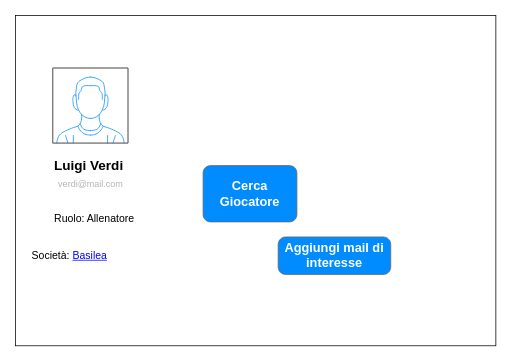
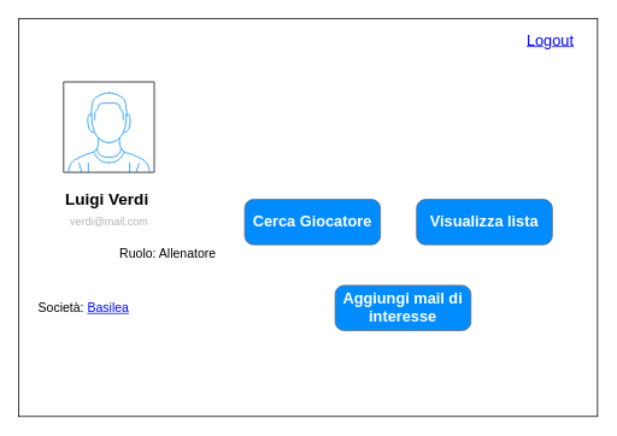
  <mxCell id="0" />
  <mxCell id="1" parent="0" />
  <mxCell id="2" value="" style="rounded=0;whiteSpace=wrap;html=1;" parent="1" vertex="1"><mxGeometry x="20" y="20" width="640" height="440" as="geometry" /></mxCell>
  <mxCell id="3" value="" style="verticalLabelPosition=bottom;shadow=0;dashed=0;align=center;html=1;verticalAlign=top;strokeWidth=1;shape=mxgraph.mockup.containers.userMale;strokeColor=#666666;strokeColor2=#008cff;" parent="1" vertex="1"><mxGeometry x="70" y="90" width="100" height="100" as="geometry" /></mxCell>
  <mxCell id="4" value="&lt;font style=&quot;font-size: 18px&quot;&gt;&lt;b&gt;Luigi Verdi&lt;/b&gt;&lt;/font&gt;" style="text;html=1;strokeColor=none;fillColor=none;align=left;verticalAlign=middle;whiteSpace=wrap;rounded=0;" parent="1" vertex="1"><mxGeometry x="70" y="200" width="110" height="40" as="geometry" /></mxCell>
- <mxCell id="5" value="&lt;font style=&quot;font-size: 14px&quot;&gt;Ruolo: Allenatore&amp;nbsp;&lt;/font&gt;" style="text;html=1;align=left;verticalAlign=middle;resizable=0;points=[];autosize=1;" parent="1" vertex="1"><mxGeometry x="70" y="280" width="130" height="20" as="geometry" /></mxCell>
+ <mxCell id="5" value="&lt;font style=&quot;font-size: 14px&quot;&gt;Ruolo: Allenatore&amp;nbsp;&lt;/font&gt;" style="text;html=1;align=left;verticalAlign=middle;resizable=0;points=[];autosize=1;" parent="1" vertex="1"><mxGeometry x="130" y="270" width="130" height="20" as="geometry" /></mxCell>
  <mxCell id="6" value="&lt;font style=&quot;font-size: 14px&quot;&gt;Società:&amp;nbsp;&lt;font color=&quot;#0000ff&quot;&gt;&lt;u&gt;Basilea&lt;/u&gt;&lt;/font&gt;&lt;/font&gt;" style="text;html=1;align=left;verticalAlign=middle;resizable=0;points=[];autosize=1;" parent="1" vertex="1"><mxGeometry x="40" y="330" width="120" height="20" as="geometry" /></mxCell>
- <mxCell id="7" value="Cerca Giocatore" style="strokeWidth=1;shadow=0;dashed=0;align=center;html=1;shape=mxgraph.mockup.buttons.button;strokeColor=#666666;fontColor=#ffffff;mainText=;buttonStyle=round;fontSize=17;fontStyle=1;fillColor=#008cff;whiteSpace=wrap;" parent="1" vertex="1"><mxGeometry x="270" y="220" width="125" height="75" as="geometry" /></mxCell>
+ <mxCell id="7" value="Cerca Giocatore" style="strokeWidth=1;shadow=0;dashed=0;align=center;html=1;shape=mxgraph.mockup.buttons.button;strokeColor=#666666;fontColor=#ffffff;mainText=;buttonStyle=round;fontSize=17;fontStyle=1;fillColor=#008cff;whiteSpace=wrap;" parent="1" vertex="1"><mxGeometry x="270" y="220" width="150" height="50" as="geometry" /></mxCell>
+ <mxCell id="8" value="Visualizza lista" style="strokeWidth=1;shadow=0;dashed=0;align=center;html=1;shape=mxgraph.mockup.buttons.button;strokeColor=#666666;fontColor=#ffffff;mainText=;buttonStyle=round;fontSize=17;fontStyle=1;fillColor=#008cff;whiteSpace=wrap;" parent="1" vertex="1"><mxGeometry x="460" y="220" width="150" height="50" as="geometry" /></mxCell>
  <mxCell id="9" value="&lt;font color=&quot;#b3b3b3&quot;&gt;verdi@mail.com&lt;/font&gt;" style="text;html=1;align=center;verticalAlign=middle;resizable=0;points=[];autosize=1;" parent="1" vertex="1"><mxGeometry x="70" y="235" width="100" height="20" as="geometry" /></mxCell>
  <mxCell id="10" value="Aggiungi mail di interesse" style="strokeWidth=1;shadow=0;dashed=0;align=center;html=1;shape=mxgraph.mockup.buttons.button;strokeColor=#666666;fontColor=#ffffff;mainText=;buttonStyle=round;fontSize=17;fontStyle=1;fillColor=#008cff;whiteSpace=wrap;" parent="1" vertex="1"><mxGeometry x="370" y="315" width="150" height="50" as="geometry" /></mxCell>
+ <mxCell id="11" value="Logout" style="shape=rectangle;strokeColor=none;fillColor=none;linkText=;fontSize=17;fontColor=#0000ff;fontStyle=4;html=1;align=left;" vertex="1" parent="1"><mxGeometry x="580" y="30" width="60" height="30" as="geometry" /></mxCell>
